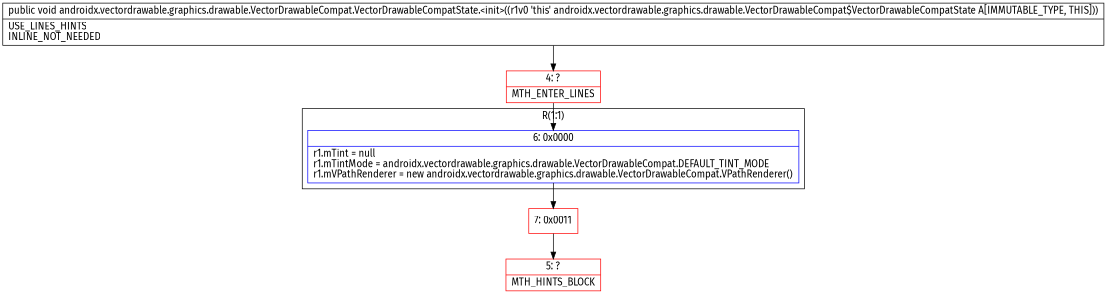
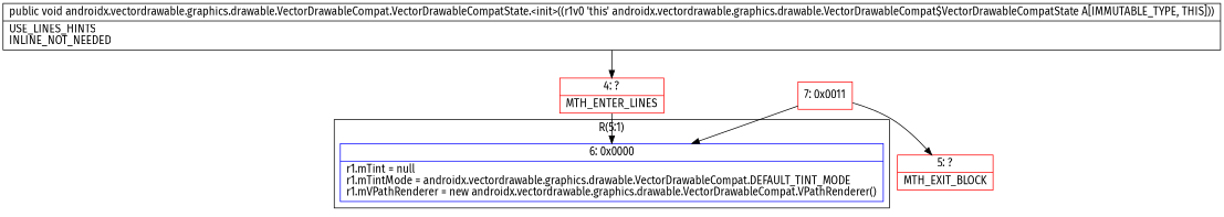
  digraph {
    fontname="Fira Sans"
    node [color=red fontname="Fira Sans" shape=record]
    edge [fontname="Fira Sans"]
    n1 [color=blue label="{6\:\ 0x0000|r1.mTint = null\lr1.mTintMode = androidx.vectordrawable.graphics.drawable.VectorDrawableCompat.DEFAULT_TINT_MODE\lr1.mVPathRenderer = new androidx.vectordrawable.graphics.drawable.VectorDrawableCompat.VPathRenderer()\l}"]
    n2 [label="{7\:\ 0x0011}"]
-   n3 [label="{5\:\ ?|MTH_HINTS_BLOCK\l}"]
+   n3 [label="{5\:\ ?|MTH_EXIT_BLOCK\l}"]
    n4 [label="{4\:\ ?|MTH_ENTER_LINES\l}"]
    n5 [label="{public void androidx.vectordrawable.graphics.drawable.VectorDrawableCompat.VectorDrawableCompatState.\<init\>((r1v0 'this' androidx.vectordrawable.graphics.drawable.VectorDrawableCompat$VectorDrawableCompatState A[IMMUTABLE_TYPE, THIS]))  | USE_LINES_HINTS\lINLINE_NOT_NEEDED\l}" color=""]
    subgraph cluster_1 {
-     label="R(1:1)"
+     label="R(5:1)"
      n1
    }
-   n1 -> n2
+   n2 -> n1
    n2 -> n3
    n4 -> n1
    n5 -> n4
  }
